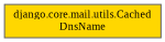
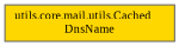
  digraph {
    rankdir=LR
    fontname="Liberation Serif"
-   n1 [color=grey40 fillcolor=gold fontname="Liberation Serif" fontsize=10 height=0.2 label="django.core.mail.utils.Cached\lDnsName" shape=box style=filled width=0.4]
+   n1 [color=grey40 fillcolor=gold fontname="Liberation Serif" fontsize=10 height=0.2 label="utils.core.mail.utils.Cached\lDnsName" shape=box style=filled width=0.4]
  }
